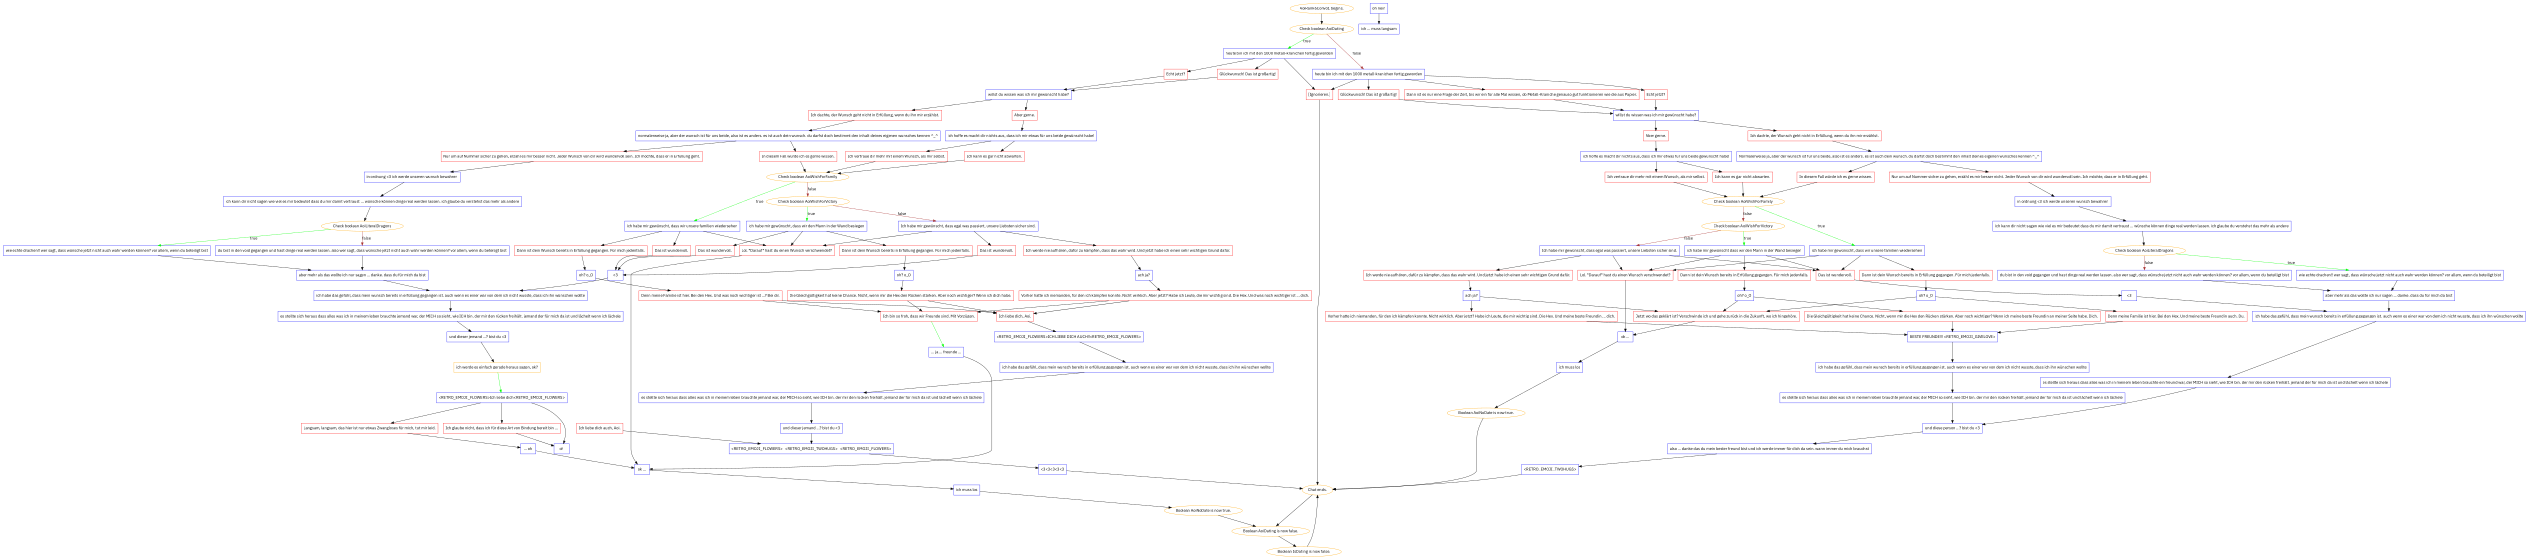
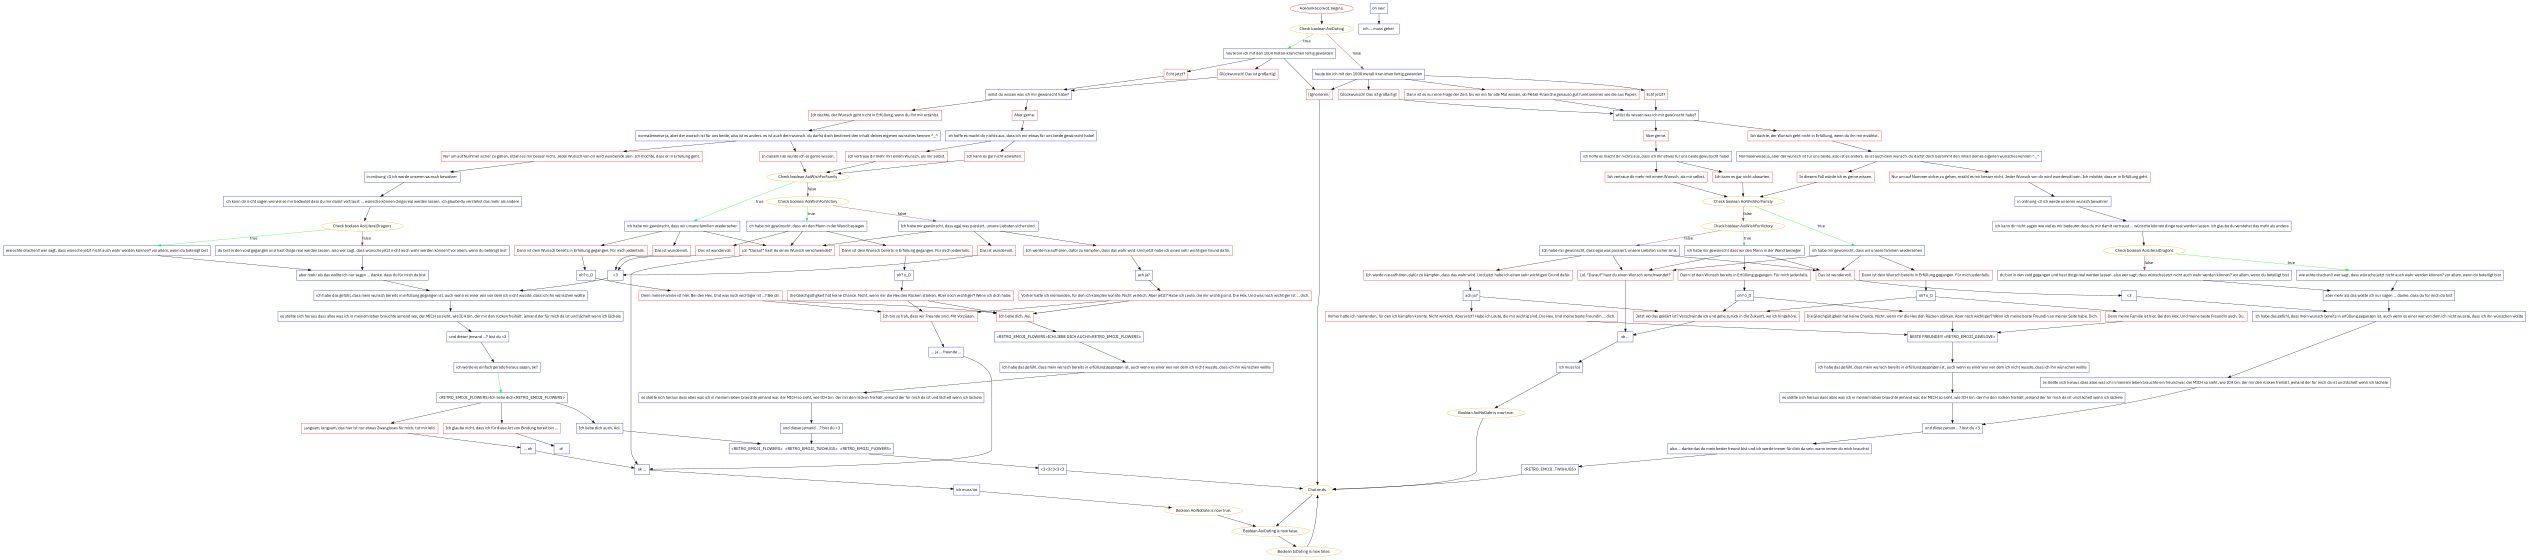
  digraph {
    fontname="IBM Plex Sans"
    node [color=blue fontname="IBM Plex Sans" shape=box]
    edge [fontname="IBM Plex Sans"]
-   "AoiRank6Convo1 begins." [color=orange shape=""]
+   "AoiRank6Convo1 begins." [color=red shape=""]
    n2 [color=orange label="Check boolean AoiDating" shape=""]
    n3 [label="heute bin ich mit den 1000 metall-kranichen fertig geworden"]
    n4 [label="heute bin ich mit den 1000 metall-kranichen fertig geworden"]
    n5 [color=red label="Echt jetzt?"]
    n6 [color=red label="Glückwunsch! Das ist großartig!"]
    n7 [color=red label="[Ignorieren.]"]
    n8 [color=red label="Dann ist es nur eine Frage der Zeit, bis wir ein für alle Mal wissen, ob Metall-Kraniche genauso gut funktionieren wie die aus Papier."]
    n9 [color=red label="Echt jetzt?"]
    n10 [color=red label="Glückwunsch! Das ist großartig!"]
    n11 [label="willst du wissen was ich mir gewünscht habe?"]
    "Chat ends." [color=orange shape=""]
    n13 [label="willst du wissen was ich mir gewünscht habe?"]
    n14 [color=red label="Ich dachte, der Wunsch geht nicht in Erfüllung, wenn du ihn mir erzählst."]
    n15 [color=red label="Aber gerne."]
    n16 [color=orange label="Boolean AoiDating is now false." shape=""]
    n17 [color=red label="Ich dachte, der Wunsch geht nicht in Erfüllung, wenn du ihn mir erzählst."]
    n18 [color=red label="Aber gerne."]
    n19 [label="normalerweise ja, aber der wunsch ist für uns beide, also ist es anders. es ist auch dein wunsch. du darfst doch bestimmt den inhalt deines eigenen wunsches kennen ^_^"]
    n20 [label="ich hoffe es macht dir nichts aus, dass ich mir etwas für uns beide gewünscht habe!"]
    n21 [label="Normalerweise ja, aber der wunsch ist für uns beide, also ist es anders. es ist auch dein wunsch. du darfst doch bestimmt den inhalt deines eigenen wunsches kennen ^_^"]
    n22 [label="ich hoffe es macht dir nichts aus, dass ich mir etwas für uns beide gewünscht habe!"]
    n23 [color=red label="Nur um auf Nummer sicher zu gehen, erzähl es mir besser nicht. Jeder Wunsch von dir wird wundervoll sein. Ich möchte, dass er in Erfüllung geht."]
    n24 [color=red label="In diesem Fall würde ich es gerne wissen."]
    n25 [color=red label="Ich vertraue dir mehr mit einem Wunsch, als mir selbst."]
    n26 [color=red label="Ich kann es gar nicht abwarten."]
    n27 [color=red label="Nur um auf Nummer sicher zu gehen, erzähl es mir besser nicht. Jeder Wunsch von dir wird wundervoll sein. Ich möchte, dass er in Erfüllung geht."]
    n28 [color=red label="In diesem Fall würde ich es gerne wissen."]
    n29 [color=red label="Ich vertraue dir mehr mit einem Wunsch, als mir selbst."]
    n30 [color=red label="Ich kann es gar nicht abwarten."]
    n31 [label="in ordnung <3 ich werde unseren wunsch bewahren"]
    n32 [color=orange label="Check boolean AoiWishForFamily" shape=""]
    n33 [label="in ordnung <3 ich werde unseren wunsch bewahren"]
    n34 [color=orange label="Check boolean AoiWishForFamily" shape=""]
    n35 [label="ich kann dir nicht sagen wie viel es mir bedeutet dass du mir damit vertraust ... wünsche können dinge real werden lassen. ich glaube du verstehst das mehr als andere"]
    n36 [label="ich habe mir gewünscht, dass wir unsere familien wiedersehen"]
    n37 [color=orange label="Check boolean AoiWishForVictory" shape=""]
    n38 [label="ich kann dir nicht sagen wie viel es mir bedeutet dass du mir damit vertraust ... wünsche können dinge real werden lassen. ich glaube du verstehst das mehr als andere"]
    n39 [label="ich habe mir gewünscht, dass wir unsere familien wiedersehen"]
    n40 [color=orange label="Check boolean AoiWishForVictory" shape=""]
    n41 [color=orange label="Check boolean AoiLiteralDragons" shape=""]
    n42 [color=red label="Dann ist dein Wunsch bereits in Erfüllung gegangen. Für mich jedenfalls."]
    n43 [color=red label="Das ist wundervoll."]
    n44 [color=red label="Lol. *Darauf* hast du einen Wunsch verschwendet?"]
    n45 [label="ich habe mir gewünscht, dass wir den Mann in der Wand besiegen"]
    n46 [label="Ich habe mir gewünscht, dass egal was passiert, unsere Liebsten sicher sind."]
    n47 [color=orange label="Check boolean AoiLiteralDragons" shape=""]
    n48 [color=red label="Dann ist dein Wunsch bereits in Erfüllung gegangen. Für mich jedenfalls."]
    n49 [color=red label="Das ist wundervoll."]
    n50 [color=red label="Lol. *Darauf* hast du einen Wunsch verschwendet?"]
    n51 [label="ich habe mir gewünscht dass wir den Mann in der Wand besiegen"]
    n52 [label="Ich habe mir gewünscht, dass egal was passiert, unsere Liebsten sicher sind."]
    n53 [label="wie echte drachen!! wer sagt, dass wünsche jetzt nicht auch wahr werden können? vor allem, wenn du beteiligt bist"]
    n54 [label="du bist in den void gegangen und hast dinge real werden lassen. also wer sagt, dass wünsche jetzt nicht auch wahr werden können? vor allem, wenn du beteiligt bist"]
    n55 [label="oh? o_O"]
    n56 [label="<3"]
    n57 [label="ok ..."]
    n58 [color=red label="Dann ist dein Wunsch bereits in Erfüllung gegangen. Für mich jedenfalls."]
    n59 [color=red label="Das ist wundervoll."]
    n60 [color=red label="Ich werde nie aufhören, dafür zu kämpfen, dass das wahr wird. Und jetzt habe ich einen sehr wichtigen Grund dafür."]
    n61 [color=red label="Das ist wundervoll."]
    n62 [label="wie echte drachen!! wer sagt, dass wünsche jetzt nicht auch wahr werden können? vor allem, wenn du beteiligt bist"]
    n63 [label="du bist in den void gegangen und hast dinge real werden lassen. also wer sagt, dass wünsche jetzt nicht auch wahr werden können? vor allem, wenn du beteiligt bist"]
    n64 [label="oh? o_O"]
    n65 [label="<3"]
    n66 [label="ok ..."]
    n67 [color=red label="Dann ist dein Wunsch bereits in Erfüllung gegangen. Für mich jedenfalls."]
    n68 [color=red label="Ich werde nie aufhören, dafür zu kämpfen, dass das wahr wird. Und jetzt habe ich einen sehr wichtigen Grund dafür."]
    n69 [label="aber mehr als das wollte ich nur sagen ... danke. dass du für mich da bist"]
    n70 [color=red label="Denn meine Familie ist hier. Bei den Hex. Und was noch wichtiger ist ...? Bei dir."]
    n71 [label="ich habe das gefühl, dass mein wunsch bereits in erfüllung gegangen ist. auch wenn es einer war von dem ich nicht wusste, dass ich ihn wünschen wollte"]
    n72 [label="ich muss los"]
    n73 [label="oh? o_O"]
    n74 [label="ach ja?"]
    n75 [label="aber mehr als das wollte ich nur sagen ... danke. dass du für mich da bist"]
    n76 [color=red label="Denn meine Familie ist hier. Bei den Hex. Und meine beste Freundin auch. Du."]
    n77 [color=red label="Jetzt wo das geklärt ist? Verschwinde ich und gehe zurück in die Zukunft, wo ich hingehöre."]
    n78 [label="ich habe das gefühl, dass mein wunsch bereits in erfüllung gegangen ist. auch wenn es einer war von dem ich nicht wusste, dass ich ihn wünschen wollte"]
    n79 [label="ich muss los"]
    n80 [label="oh? o_O"]
    n81 [label="ach ja?"]
    n82 [color=red label="Ich liebe dich, Aoi."]
    n83 [color=red label="Ich bin so froh, dass wir Freunde sind. Mit Vorzügen."]
    n84 [label="es stellte sich heraus dass alles was ich in meinem leben brauchte jemand war, der MICH so sieht, wie ICH bin. der mir den rücken freihält. jemand der für mich da ist und lächelt wenn ich lächele"]
    n85 [color=orange label="Boolean AoiNoDate is now true." shape=""]
    n86 [color=red label="Die Gleichgültigkeit hat keine Chance. Nicht, wenn mir die Hex den Rücken stärken. Aber noch wichtiger? Wenn ich dich habe."]
    n87 [color=red label="Vorher hatte ich niemanden, für den ich kämpfen konnte. Nicht wirklich. Aber jetzt? Habe ich Leute, die mir wichtig sind. Die Hex. Und was noch wichtiger ist ... dich."]
    n88 [label="BESTE FREUNDE!!! <RETRO_EMOJI_GIVELOVE>"]
    n89 [label="es stellte sich heraus dass alles was ich in meinem leben brauchte ein freund war, der MICH so sieht, wie ICH bin. der mir den rücken freihält. jemand der für mich da ist und lächelt wenn ich lächele"]
    n90 [color=orange label="Boolean AoiNoDate is now true." shape=""]
    n91 [color=red label="Die Gleichgültigkeit hat keine Chance. Nicht, wenn mir die Hex den Rücken stärken. Aber noch wichtiger? Wenn ich meine beste Freundin an meiner Seite habe. Dich."]
    n92 [color=red label="Vorher hatte ich niemanden, für den ich kämpfen konnte. Nicht wirklich. Aber jetzt? Habe ich Leute, die mir wichtig sind. Die Hex. Und meine beste Freundin ... dich."]
    n93 [label="<RETRO_EMOJI_FLOWERS>ICH LIEBE DICH AUCH!!<RETRO_EMOJI_FLOWERS>"]
    n94 [label="... ja ... freunde ..."]
    n95 [label="und dieser jemand ...? bist du <3"]
    n96 [label="ich habe das gefühl, dass mein wunsch bereits in erfüllung gegangen ist. auch wenn es einer war von dem ich nicht wusste, dass ich ihn wünschen wollte"]
    n97 [label="und diese person ...? bist du <3"]
    n98 [label="ich habe das gefühl, dass mein wunsch bereits in erfüllung gegangen ist. auch wenn es einer war von dem ich nicht wusste, dass ich ihn wünschen wollte"]
-   n99 [color=orange label="ich werde es einfach gerade heraus sagen, ok?"]
+   n99 [label="ich werde es einfach gerade heraus sagen, ok?"]
    n100 [color=orange label="Boolean IsDating is now false." shape=""]
    n101 [label="es stellte sich heraus dass alles was ich in meinem leben brauchte jemand war, der MICH so sieht, wie ICH bin. der mir den rücken freihält. jemand der für mich da ist und lächelt wenn ich lächele"]
    n102 [label="also ... danke das du mein bester freund bist und ich werde immer für dich da sein. wann immer du mich brauchst"]
    n103 [label="es stellte sich heraus dass alles was ich in meinem leben brauchte jemand war, der MICH so sieht, wie ICH bin. der mir den rücken freihält. jemand der für mich da ist und lächelt wenn ich lächele"]
    n104 [label="<RETRO_EMOJI_FLOWERS>Ich liebe dich<RETRO_EMOJI_FLOWERS>"]
    n105 [label="<RETRO_EMOJI_TWOHUGS>"]
    n106 [label="und dieser jemand ...? bist du <3"]
-   n107 [color=red label="Ich liebe dich auch, Aoi."]
+   n107 [label="Ich liebe dich auch, Aoi."]
    n108 [color=red label="Ich glaube nicht, dass ich für diese Art von Bindung bereit bin ..."]
    n109 [color=red label="Langsam, langsam, das hier ist nur etwas Zwangloses für mich, tut mir leid."]
    n110 [label="<RETRO_EMOJI_FLOWERS>   <RETRO_EMOJI_TWOHUGS>   <RETRO_EMOJI_FLOWERS>"]
    n111 [label=oh]
    n112 [label="... oh"]
    n113 [label="<3<3<3<3<3"]
    n114 [label="oh nein"]
-   n115 [label="ich ... muss langsam"]
+   n115 [label="ich ... muss gehen"]
    "AoiRank6Convo1 begins." -> n2
    n2 -> n3 [color=green label=true]
    n2 -> n4 [color=brown label=false]
    n3 -> n5
    n3 -> n6
    n3 -> n7
    n4 -> n7
    n4 -> n8
    n4 -> n9
    n4 -> n10
    n5 -> n11
    n6 -> n11
    n7 -> "Chat ends."
    n8 -> n13
    n9 -> n13
    n10 -> n13
    n11 -> n14
    n11 -> n15
    "Chat ends." -> n16
    n13 -> n17
    n13 -> n18
    n14 -> n19
    n15 -> n20
    n16 -> n100
    n17 -> n21
    n18 -> n22
    n19 -> n23
    n19 -> n24
    n20 -> n25
    n20 -> n26
    n21 -> n27
    n21 -> n28
    n22 -> n29
    n22 -> n30
    n23 -> n31
    n24 -> n32
    n25 -> n32
    n26 -> n32
    n27 -> n33
    n28 -> n34
    n29 -> n34
    n30 -> n34
    n31 -> n35
    n32 -> n36 [color=green label=true]
    n32 -> n37 [color=brown label=false]
    n33 -> n38
    n34 -> n39 [color=green label=true]
    n34 -> n40 [color=brown label=false]
    n35 -> n41
    n36 -> n42
    n36 -> n43
    n36 -> n44
    n37 -> n45 [color=green label=true]
    n37 -> n46 [color=brown label=false]
    n38 -> n47
    n39 -> n48
    n39 -> n49
    n39 -> n50
    n40 -> n51 [color=green label=true]
    n40 -> n52 [color=brown label=false]
    n41 -> n53 [color=green label=true]
    n41 -> n54 [color=brown label=false]
    n42 -> n55
    n43 -> n56
    n44 -> n57
    n45 -> n44
    n45 -> n58
    n45 -> n59
    n46 -> n44
    n46 -> n60
    n46 -> n61
    n47 -> n62 [color=green label=true]
    n47 -> n63 [color=brown label=false]
    n48 -> n64
    n49 -> n65
    n50 -> n66
    n51 -> n49
    n51 -> n50
    n51 -> n67
    n52 -> n49
    n52 -> n50
    n52 -> n68
    n53 -> n69
    n54 -> n69
    n55 -> n70
    n56 -> n71
    n57 -> n72
    n58 -> n73
    n59 -> n56
    n60 -> n74
    n61 -> n56
    n62 -> n75
    n63 -> n75
    n64 -> n76
    n64 -> n77
    n65 -> n78
    n66 -> n79
    n67 -> n80
    n68 -> n81
    n69 -> n71
    n70 -> n82
    n70 -> n83
    n71 -> n84
    n72 -> n85
    n73 -> n86
    n74 -> n87
    n75 -> n78
    n76 -> n88
    n77 -> n66
    n78 -> n89
    n79 -> n90
    n80 -> n77
    n80 -> n91
    n81 -> n77
    n81 -> n92
    n82 -> n93
-   n83 -> n94 [color=green]
+   n83 -> n94
    n84 -> n95
    n85 -> n16
    n86 -> n82
    n86 -> n83
    n87 -> n82
    n87 -> n83
    n88 -> n96
    n89 -> n97
    n90 -> "Chat ends."
    n91 -> n88
    n92 -> n88
    n93 -> n98
    n94 -> n57
    n95 -> n99
    n96 -> n101
    n97 -> n102
    n98 -> n103
    n99 -> n104 [color=green]
    n100 -> "Chat ends."
    n101 -> n97
    n102 -> n105
    n103 -> n106
-   n104 -> n111
+   n104 -> n107
    n104 -> n108
    n104 -> n109
    n105 -> "Chat ends."
    n106 -> n110
    n107 -> n110
    n108 -> n111
    n109 -> n112
    n110 -> n113
    n112 -> n57
    n113 -> "Chat ends."
    n114 -> n115
  }
